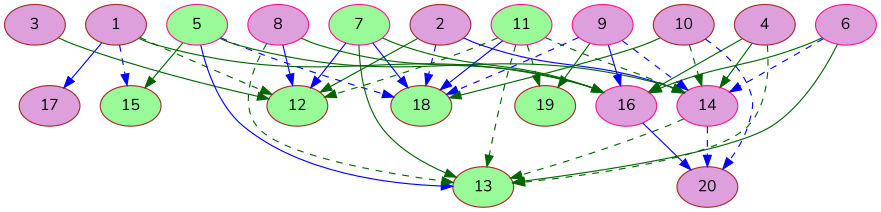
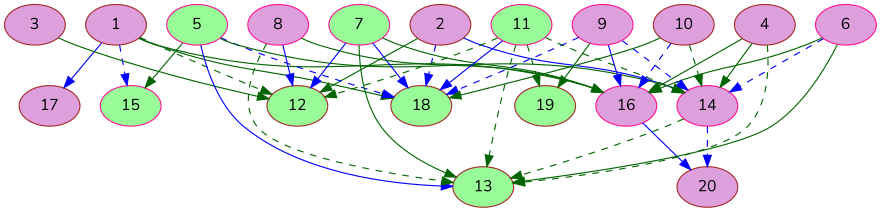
  digraph {
    fontname=Nunito
    node [alpha=0.07 color=brown fillcolor=plum fontname=Nunito style=filled]
    edge [color=darkgreen fontname=Nunito style=solid]
    1 [alpha=0.03 expect_size=26939392]
    12 [alpha=0.10 expect_size=41967616 fillcolor=palegreen]
-   15 [alpha=0.02 expect_size=23159808 fillcolor=palegreen]
+   15 [alpha=0.02 color=deeppink expect_size=23159808 fillcolor=palegreen]
    16 [alpha=0.14 color=deeppink expect_size=51003392]
    17 [expect_size=45859840]
    18 [alpha=0.01 expect_size=46028800 fillcolor=palegreen]
    20 [alpha=0.12 expect_size=45967360]
    2 [alpha=0.12 expect_size=37763072]
    14 [alpha=0.02 color=deeppink expect_size=10964992]
    13 [alpha=0.06 expect_size=23902208 fillcolor=palegreen]
    3 [alpha=0.15 expect_size=50920448]
    4 [alpha=0.05 expect_size=49316864]
    5 [alpha=0.12 color=deeppink expect_size=16527360 fillcolor=palegreen]
    6 [alpha=0.18 color=deeppink expect_size=46760960]
    7 [alpha=0.00 color=deeppink expect_size=24507392 fillcolor=palegreen]
    8 [color=deeppink expect_size=22353920]
    9 [alpha=0.13 color=deeppink expect_size=23328768]
    19 [alpha=0.13 expect_size=15690752 fillcolor=palegreen]
    10 [alpha=0.14 expect_size=6640640]
    11 [color=deeppink expect_size=34607104 fillcolor=palegreen]
    1 -> 12 [style=dashed]
    1 -> 15 [color=blue style=dashed]
    1 -> 16
    1 -> 17 [color=blue]
+   1 -> 18
    16 -> 20 [color=blue]
    2 -> 12
    2 -> 18 [color=blue style=dashed]
    2 -> 14 [color=blue]
    14 -> 20 [color=blue style=dashed]
    14 -> 13 [style=dashed]
    3 -> 12
    4 -> 16
    4 -> 14
    4 -> 13 [style=dashed]
    5 -> 15
    5 -> 18 [color=blue style=dashed]
    5 -> 14
    5 -> 13 [color=blue]
    6 -> 16
    6 -> 14 [color=blue style=dashed]
    6 -> 13
    7 -> 12 [color=blue]
    7 -> 16
    7 -> 18 [color=blue]
    7 -> 13
    8 -> 12 [color=blue]
    8 -> 16
    8 -> 13 [style=dashed]
    9 -> 16 [color=blue]
    9 -> 18 [color=blue style=dashed]
    9 -> 14 [color=blue style=dashed]
    9 -> 19
-   10 -> 20 [color=blue style=dashed]
+   10 -> 16 [color=blue style=dashed]
    10 -> 18
    10 -> 14 [style=dashed]
    11 -> 12 [style=dashed]
    11 -> 18 [color=blue]
    11 -> 14 [style=dashed]
    11 -> 13 [style=dashed]
    11 -> 19 [style=dashed]
  }
